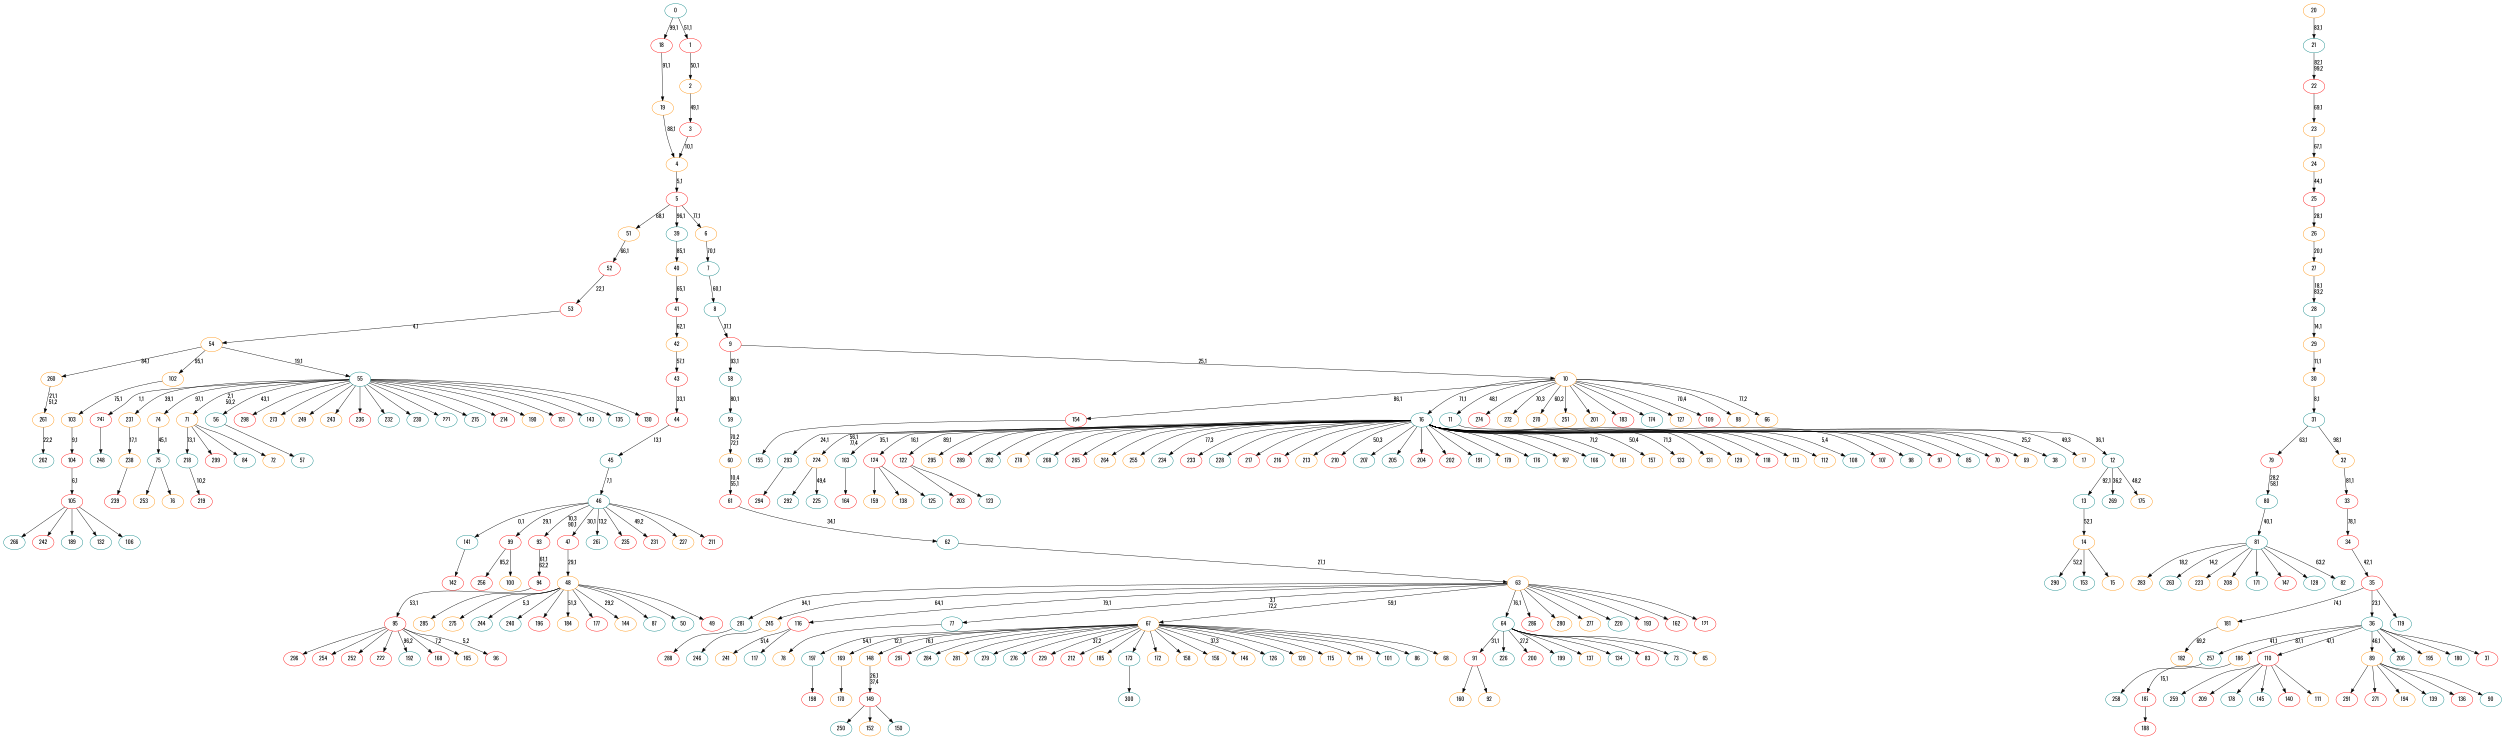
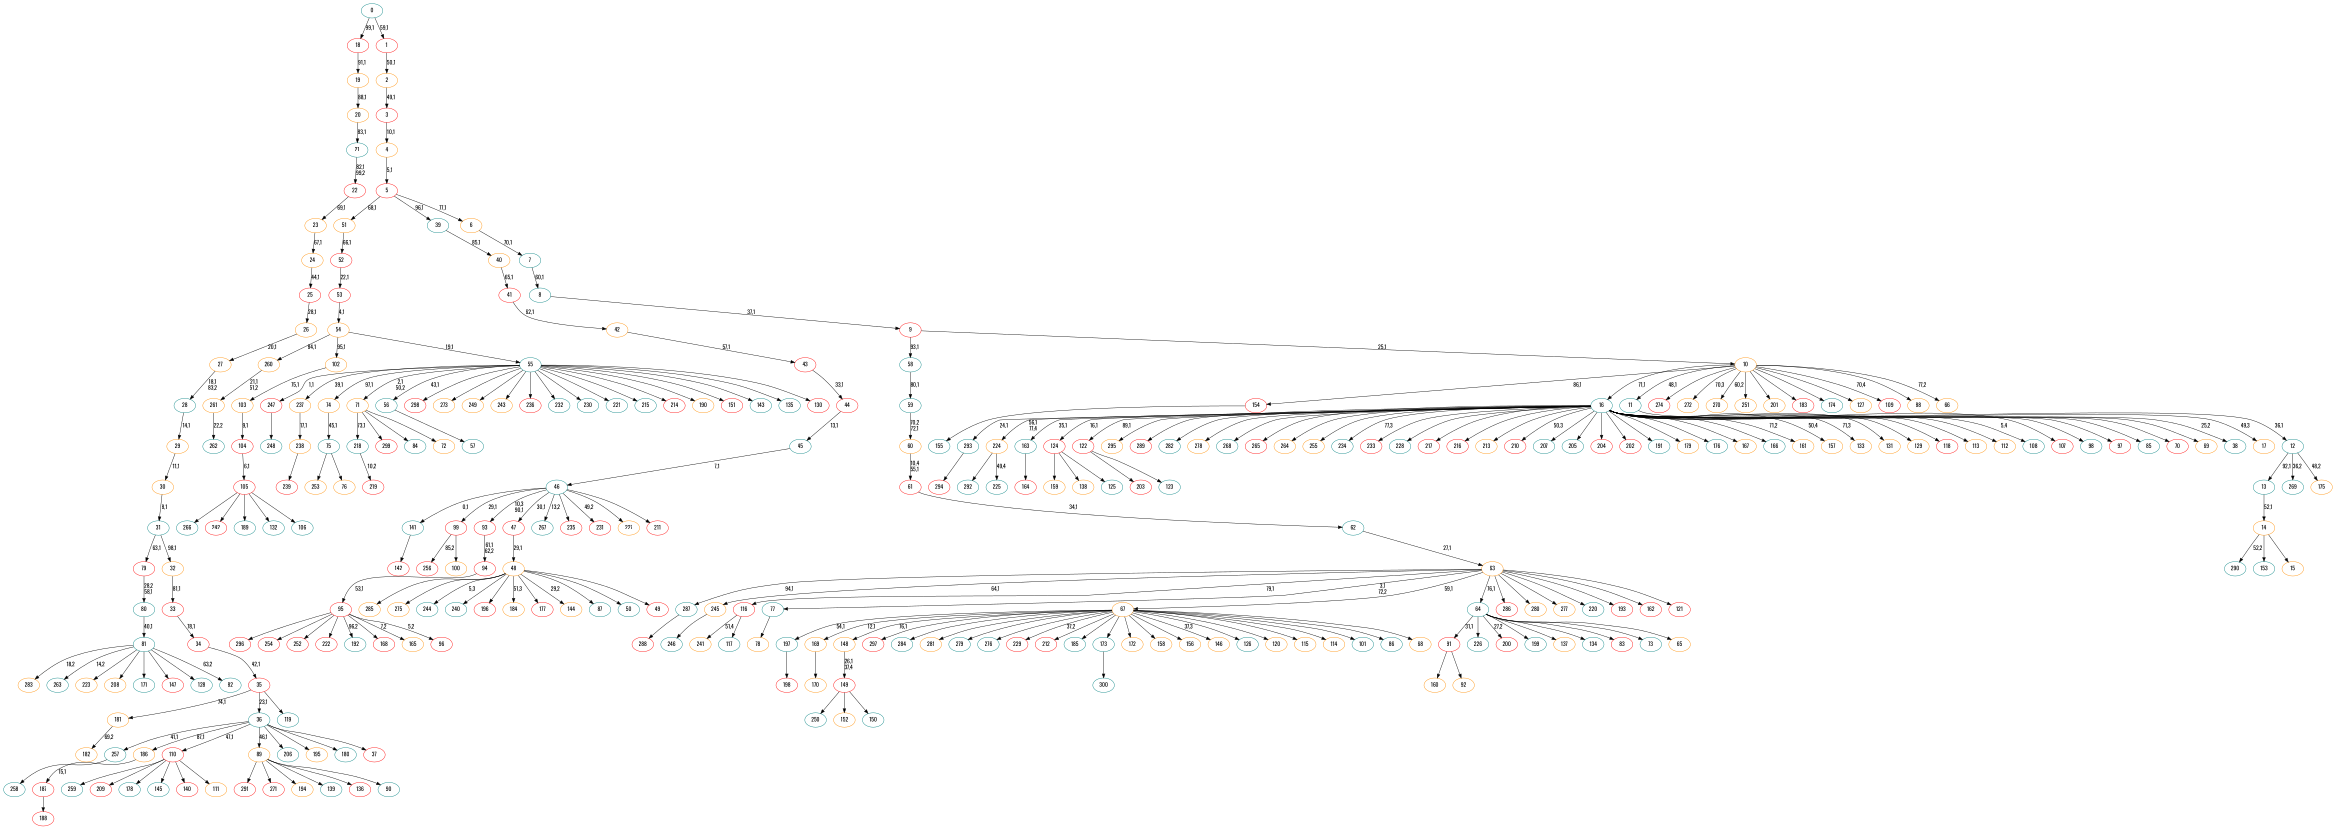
  digraph {
    fontname=Oswald
    node [color=teal fontname=Oswald]
    edge [fontname=Oswald]
    294 [color=red]
    293
    288 [color=red]
    287
    261 [color=darkorange]
    262
    260 [color=darkorange]
    257
    258
    247 [color=red]
    248
    245 [color=darkorange]
    246
    238 [color=darkorange]
    239 [color=red]
    237 [color=darkorange]
    224 [color=darkorange]
    292
    225
    219 [color=red]
    218
    198 [color=red]
    197
    187 [color=red]
    188 [color=red]
    186 [color=darkorange]
    181 [color=darkorange]
    182 [color=darkorange]
    169 [color=darkorange]
    170 [color=darkorange]
    164 [color=red]
    163
    154 [color=red]
    155
    149 [color=red]
    250
    152 [color=darkorange]
    150
    148 [color=darkorange]
    142 [color=red]
    141
    124 [color=red]
    159 [color=darkorange]
    138 [color=darkorange]
    125
    122 [color=red]
    203 [color=red]
    123
    116 [color=red]
    241 [color=darkorange]
    117
    110 [color=red]
    259
    209 [color=red]
    178
    145
    140 [color=red]
    111 [color=darkorange]
    105 [color=red]
    266
    242 [color=red]
    189
    132
    106
    104 [color=red]
    103 [color=darkorange]
    102 [color=darkorange]
    99 [color=red]
    256 [color=red]
    100 [color=darkorange]
    95 [color=red]
    296 [color=red]
    254 [color=red]
    252 [color=red]
    222 [color=red]
    192
    168 [color=red]
    165 [color=darkorange]
    96 [color=red]
    94 [color=red]
    93 [color=red]
    91 [color=red]
    160 [color=darkorange]
    92 [color=darkorange]
    89 [color=darkorange]
    291 [color=red]
    271 [color=red]
    194 [color=darkorange]
    139
    136 [color=red]
    90
    283 [color=darkorange]
    81
    263
    223 [color=darkorange]
    208 [color=darkorange]
    171
    147 [color=red]
    128
    82
    80
    79 [color=red]
    78 [color=darkorange]
    77
    253 [color=darkorange]
    75
    76 [color=darkorange]
    74 [color=darkorange]
    71 [color=darkorange]
    299 [color=red]
    84
    72 [color=darkorange]
    67 [color=darkorange]
    297 [color=red]
    284
    281 [color=darkorange]
    279
    276
    229 [color=red]
    212 [color=red]
-   185 [color=darkorange]
+   185
    173
    172 [color=darkorange]
    158 [color=darkorange]
    156 [color=darkorange]
    146 [color=darkorange]
    126
    120 [color=darkorange]
    115 [color=darkorange]
    114 [color=darkorange]
    101
    86
    68 [color=darkorange]
    300
    64
    226
    200 [color=red]
    199
    137 [color=darkorange]
    134
    83 [color=red]
    73
    65 [color=darkorange]
    63 [color=darkorange]
    286 [color=red]
    280 [color=darkorange]
    277 [color=darkorange]
    220
    193 [color=red]
    162 [color=red]
    121 [color=red]
    62
    61 [color=red]
    60 [color=darkorange]
    59
    58
    56
    57
    55
    298 [color=red]
    273 [color=darkorange]
    249 [color=darkorange]
    243 [color=darkorange]
    236 [color=red]
    232
    230
    221
    215
    214 [color=red]
    190 [color=darkorange]
    151 [color=red]
    143
    135
    130 [color=red]
    54 [color=darkorange]
    53 [color=red]
    52 [color=red]
    51 [color=darkorange]
    48 [color=darkorange]
    285 [color=darkorange]
    275 [color=darkorange]
    244
    240
    196 [color=red]
    184 [color=darkorange]
    177 [color=red]
    144 [color=darkorange]
    87
    50
    49 [color=red]
    47 [color=red]
    46
    267
    235 [color=red]
    231 [color=red]
    227 [color=darkorange]
    211 [color=red]
    45
    44 [color=red]
    43 [color=red]
    42 [color=darkorange]
    41 [color=red]
    40 [color=darkorange]
    39
    36
    206
    195 [color=darkorange]
    180
    37 [color=red]
    35 [color=red]
    119
    34 [color=red]
    33 [color=red]
    32 [color=darkorange]
    31
    30 [color=darkorange]
    29 [color=darkorange]
    28
    27 [color=darkorange]
    26 [color=darkorange]
    25 [color=red]
    24 [color=darkorange]
    23 [color=darkorange]
    22 [color=red]
    21
    20 [color=darkorange]
    19 [color=darkorange]
    18 [color=red]
    16
    295 [color=darkorange]
    289 [color=red]
    282
    278 [color=darkorange]
    268
    265 [color=red]
    264 [color=darkorange]
    255 [color=darkorange]
    234
    233 [color=red]
    228
    217 [color=red]
    216 [color=red]
    213 [color=darkorange]
    210 [color=red]
    207
    205
    204 [color=red]
    202 [color=red]
    191
    179 [color=darkorange]
    176
    167 [color=darkorange]
    166
    161 [color=darkorange]
    157 [color=darkorange]
    133 [color=darkorange]
    131 [color=darkorange]
    129 [color=darkorange]
    118 [color=red]
    113 [color=darkorange]
    112 [color=darkorange]
    108
    107 [color=red]
    98
    97 [color=red]
    85
    70 [color=red]
    69 [color=darkorange]
    38
    17 [color=darkorange]
    14 [color=darkorange]
    290
    153
    15 [color=darkorange]
    13
    12
    269
    175 [color=darkorange]
    11
    10 [color=darkorange]
    274 [color=red]
    272 [color=darkorange]
    270 [color=darkorange]
    251 [color=darkorange]
    201 [color=darkorange]
    183 [color=red]
    174
    127 [color=darkorange]
    109 [color=red]
    88 [color=darkorange]
    66 [color=darkorange]
    9 [color=red]
    8
    7
    6 [color=darkorange]
    5 [color=red]
    4 [color=darkorange]
    3 [color=red]
    2 [color=darkorange]
    1 [color=red]
    0
    293 -> 294
    287 -> 288
    261 -> 262 [label="22,2"]
    260 -> 261 [label="21,1\n51,2"]
    257 -> 258
    247 -> 248
    245 -> 246
    238 -> 239
    237 -> 238 [label="17,1"]
    224 -> 292
    224 -> 225 [label="49,4"]
    218 -> 219 [label="10,2"]
    197 -> 198
    187 -> 188
    186 -> 187 [label="15,1"]
    181 -> 182 [label="69,2"]
    169 -> 170
    163 -> 164
    154 -> 155
    149 -> 250
    149 -> 152
    149 -> 150
    148 -> 149 [label="26,1\n37,4"]
    141 -> 142
    124 -> 159
    124 -> 138
    124 -> 125
    122 -> 203
    122 -> 123
    116 -> 241 [label="51,4"]
    116 -> 117
    110 -> 259
    110 -> 209
    110 -> 178
    110 -> 145
    110 -> 140
    110 -> 111
    105 -> 266
    105 -> 242
    105 -> 189
    105 -> 132
    105 -> 106
    104 -> 105 [label="6,1"]
    103 -> 104 [label="9,1"]
    102 -> 103 [label="75,1"]
    99 -> 256 [label="85,2"]
    99 -> 100
    95 -> 296
    95 -> 254
    95 -> 252
    95 -> 222
    95 -> 192 [label="96,2"]
    95 -> 168
    95 -> 165 [label="7,2"]
    95 -> 96 [label="5,2"]
    94 -> 95 [label="53,1"]
    93 -> 94 [label="61,1\n62,2"]
    91 -> 160
    91 -> 92
    89 -> 291
    89 -> 271
    89 -> 194
    89 -> 139
    89 -> 136
    89 -> 90
    81 -> 283 [label="18,2"]
    81 -> 263 [label="14,2"]
    81 -> 223
    81 -> 208
    81 -> 171
    81 -> 147
    81 -> 128
    81 -> 82 [label="63,2"]
    80 -> 81 [label="40,1"]
    79 -> 80 [label="28,2\n58,1"]
    77 -> 78
    75 -> 253
    75 -> 76
    74 -> 75 [label="45,1"]
    71 -> 218 [label="73,1"]
    71 -> 299
    71 -> 84
    71 -> 72
    67 -> 197 [label="54,1"]
    67 -> 169 [label="12,1"]
    67 -> 148 [label="76,1"]
    67 -> 297
    67 -> 284
    67 -> 281
    67 -> 279
    67 -> 276
    67 -> 229 [label="37,2"]
    67 -> 212
    67 -> 185
    67 -> 173
    67 -> 172
    67 -> 158
    67 -> 156
    67 -> 146 [label="37,3"]
    67 -> 126
    67 -> 120
    67 -> 115
    67 -> 114
    67 -> 101
    67 -> 86
    67 -> 68
    173 -> 300
    64 -> 91 [label="31,1"]
    64 -> 226
    64 -> 200 [label="27,2"]
    64 -> 199
    64 -> 137
    64 -> 134
    64 -> 83
    64 -> 73
    64 -> 65
    63 -> 287 [label="94,1"]
    63 -> 245 [label="64,1"]
    63 -> 116 [label="79,1"]
    63 -> 77 [label="3,1\n72,2"]
    63 -> 67 [label="59,1"]
    63 -> 64 [label="76,1"]
    63 -> 286
    63 -> 280
    63 -> 277
    63 -> 220
    63 -> 193
    63 -> 162
    63 -> 121
    62 -> 63 [label="27,1"]
    61 -> 62 [label="34,1"]
    60 -> 61 [label="10,4\n55,1"]
    59 -> 60 [label="70,2\n72,1"]
    58 -> 59 [label="80,1"]
    56 -> 57
    55 -> 247 [label="1,1"]
    55 -> 237 [label="39,1"]
    55 -> 74 [label="97,1"]
    55 -> 71 [label="2,1\n50,2"]
    55 -> 56 [label="43,1"]
    55 -> 298
    55 -> 273
    55 -> 249
    55 -> 243
    55 -> 236
    55 -> 232
    55 -> 230
    55 -> 221
    55 -> 215
    55 -> 214
    55 -> 190
    55 -> 151
    55 -> 143
    55 -> 135
    55 -> 130
    54 -> 260 [label="84,1"]
    54 -> 102 [label="95,1"]
    54 -> 55 [label="19,1"]
    53 -> 54 [label="4,1"]
    52 -> 53 [label="22,1"]
    51 -> 52 [label="66,1"]
    48 -> 285
    48 -> 275
    48 -> 244 [label="5,3"]
    48 -> 240
    48 -> 196
    48 -> 184 [label="51,3"]
    48 -> 177
    48 -> 144 [label="29,2"]
    48 -> 87
    48 -> 50
    48 -> 49
    47 -> 48 [label="29,1"]
    46 -> 141 [label="0,1"]
    46 -> 99 [label="29,1"]
    46 -> 93 [label="10,3\n90,1"]
    46 -> 47 [label="30,1"]
    46 -> 267 [label="13,2"]
    46 -> 235
    46 -> 231 [label="49,2"]
    46 -> 227
    46 -> 211
    45 -> 46 [label="7,1"]
    44 -> 45 [label="13,1"]
    43 -> 44 [label="33,1"]
    42 -> 43 [label="57,1"]
    41 -> 42 [label="62,1"]
    40 -> 41 [label="65,1"]
    39 -> 40 [label="85,1"]
    36 -> 257 [label="41,1"]
    36 -> 186 [label="87,1"]
    36 -> 110 [label="47,1"]
    36 -> 89 [label="46,1"]
    36 -> 206
    36 -> 195
    36 -> 180
    36 -> 37
    35 -> 181 [label="74,1"]
    35 -> 36 [label="23,1"]
    35 -> 119
    34 -> 35 [label="42,1"]
    33 -> 34 [label="78,1"]
    32 -> 33 [label="81,1"]
    31 -> 79 [label="63,1"]
    31 -> 32 [label="98,1"]
    30 -> 31 [label="8,1"]
    29 -> 30 [label="11,1"]
    28 -> 29 [label="14,1"]
    27 -> 28 [label="18,1\n83,2"]
    26 -> 27 [label="20,1"]
    25 -> 26 [label="28,1"]
    24 -> 25 [label="44,1"]
    23 -> 24 [label="67,1"]
    22 -> 23 [label="69,1"]
    21 -> 22 [label="82,1\n99,2"]
    20 -> 21 [label="83,1"]
-   19 -> 4 [label="88,1"]
+   19 -> 20 [label="88,1"]
    18 -> 19 [label="91,1"]
    16 -> 293 [label="24,1"]
    16 -> 224 [label="56,1\n77,4"]
    16 -> 163 [label="35,1"]
    16 -> 124 [label="16,1"]
    16 -> 122 [label="89,1"]
    16 -> 295
    16 -> 289
    16 -> 282
    16 -> 278
    16 -> 268
    16 -> 265
    16 -> 264
    16 -> 255
    16 -> 234 [label="77,3"]
    16 -> 233
    16 -> 228
    16 -> 217
    16 -> 216
    16 -> 213
    16 -> 210 [label="50,3"]
    16 -> 207
    16 -> 205
    16 -> 204
    16 -> 202
    16 -> 191
    16 -> 179
    16 -> 176
    16 -> 167
    16 -> 166
    16 -> 161 [label="71,2"]
    16 -> 157 [label="50,4"]
    16 -> 133 [label="71,3"]
    16 -> 131
    16 -> 129
    16 -> 118
    16 -> 113
    16 -> 112
    16 -> 108 [label="5,4"]
    16 -> 107
    16 -> 98
    16 -> 97
    16 -> 85
    16 -> 70
    16 -> 69
    16 -> 38 [label="25,2"]
    16 -> 17 [label="49,3"]
    14 -> 290 [label="52,2"]
    14 -> 153
    14 -> 15
    13 -> 14 [label="52,1"]
    12 -> 13 [label="92,1"]
    12 -> 269 [label="36,2"]
    12 -> 175 [label="48,2"]
    11 -> 12 [label="36,1"]
    10 -> 154 [label="86,1"]
    10 -> 16 [label="71,1"]
    10 -> 11 [label="48,1"]
    10 -> 274
    10 -> 272 [label="70,3"]
    10 -> 270 [label="60,2"]
    10 -> 251
    10 -> 201
    10 -> 183
    10 -> 174
    10 -> 127
    10 -> 109 [label="70,4"]
    10 -> 88
    10 -> 66 [label="77,2"]
    9 -> 58 [label="93,1"]
    9 -> 10 [label="25,1"]
    8 -> 9 [label="37,1"]
    7 -> 8 [label="60,1"]
    6 -> 7 [label="70,1"]
    5 -> 51 [label="68,1"]
    5 -> 39 [label="96,1"]
    5 -> 6 [label="77,1"]
    4 -> 5 [label="5,1"]
    3 -> 4 [label="10,1"]
    2 -> 3 [label="49,1"]
    1 -> 2 [label="50,1"]
    0 -> 18 [label="99,1"]
-   0 -> 1 [label="51,1"]
+   0 -> 1 [label="59,1"]
  }
